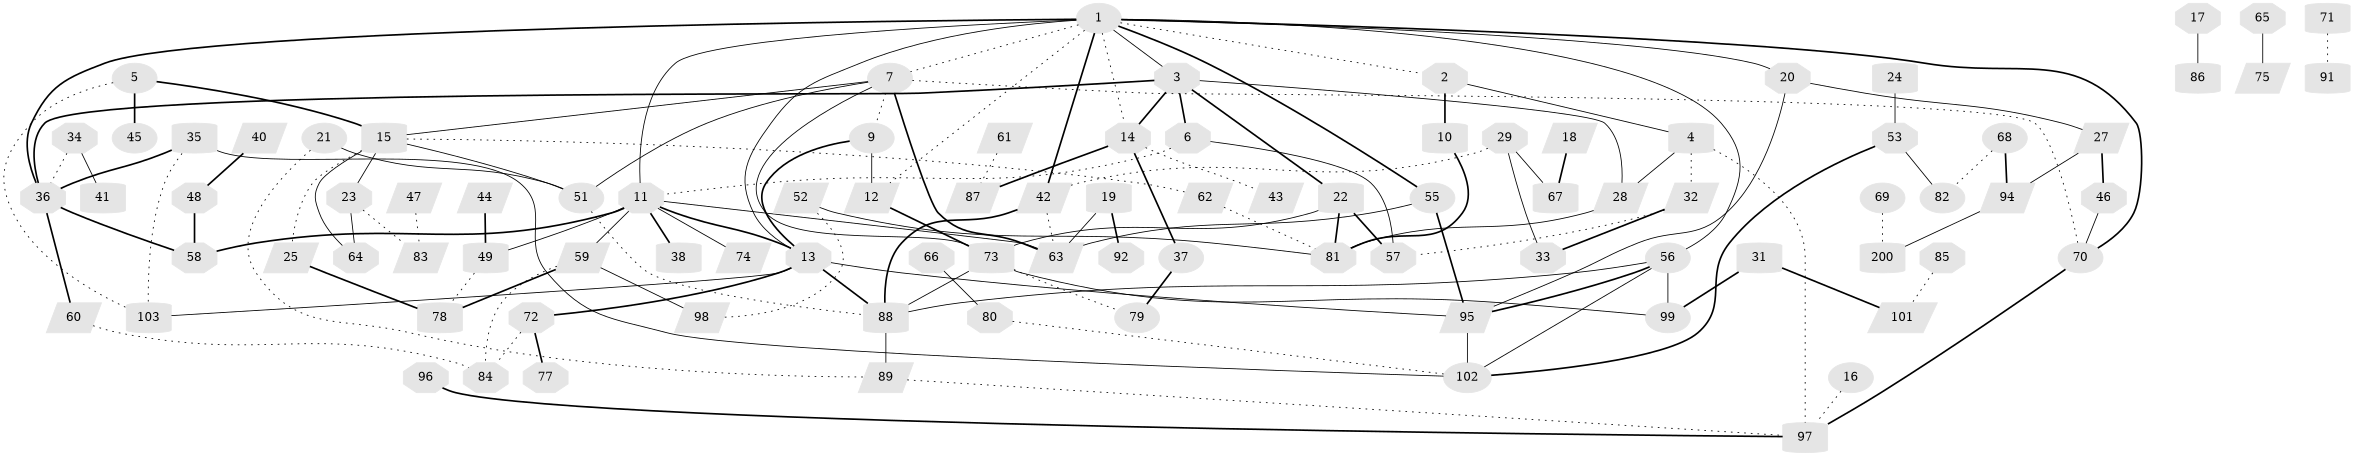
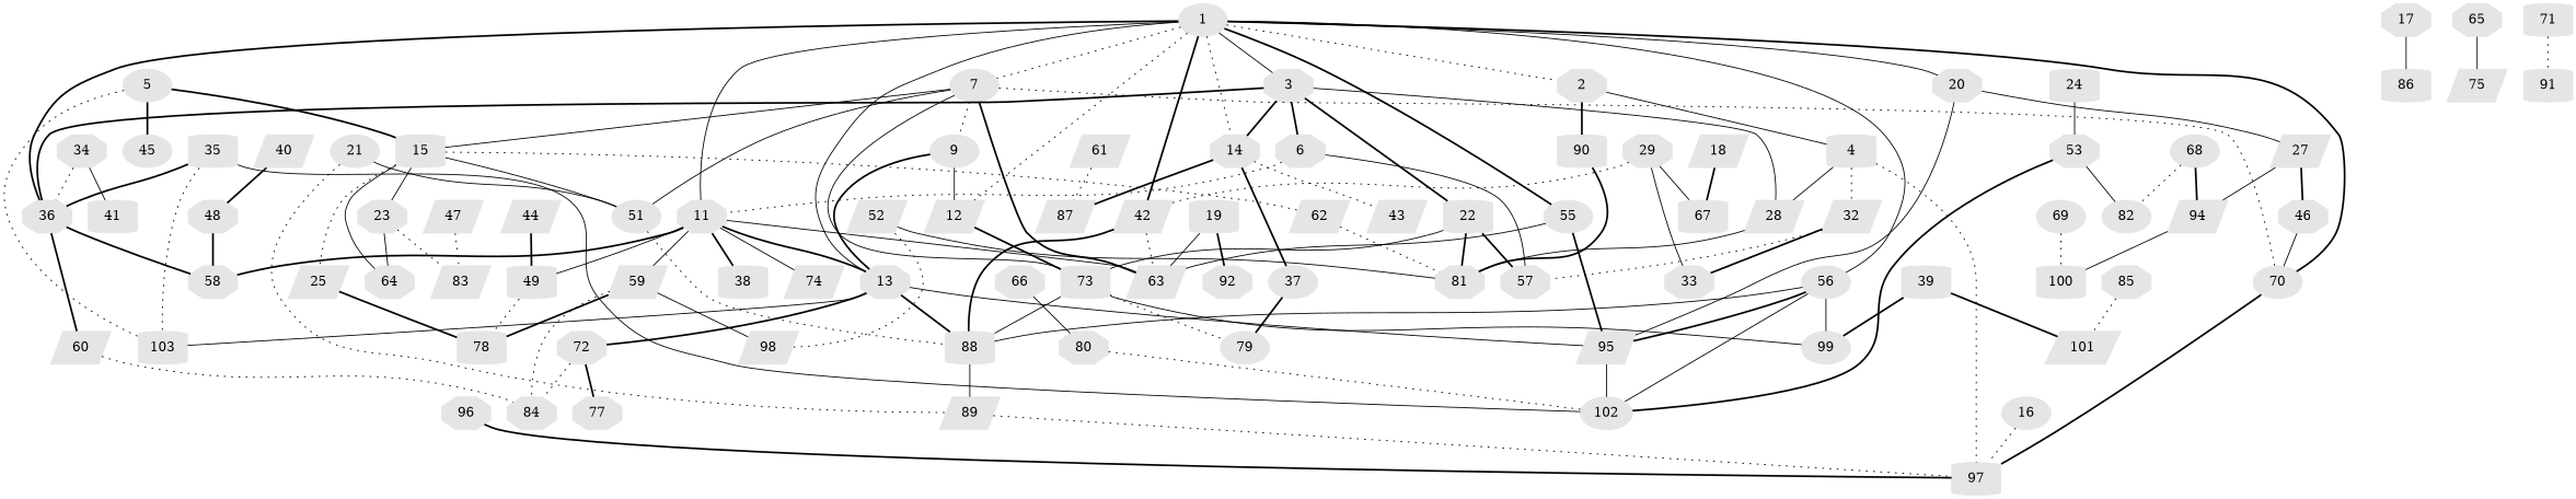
  graph {
    node [color=gray90 shape=octagon style=filled]
    edge [style=solid weight=1.0]
    1 [shape=ellipse]
    2
    3
    7 [shape=ellipse]
    11
    12 [shape=parallelogram]
    13
    14
    20
    36
    42 [shape=parallelogram]
    55 [shape=ellipse]
    56 [shape=ellipse]
    70 [shape=ellipse]
    4 [shape=cylinder]
-   10 [shape=cylinder]
+   10 [shape=cylinder label=90]
    6
    22 [shape=cylinder]
    28 [shape=parallelogram]
    15 [shape=cylinder]
    9 [shape=ellipse]
    51 [shape=ellipse]
    63 [shape=parallelogram]
    73 [shape=cylinder]
    38 [shape=cylinder]
    49 [shape=cylinder]
    58
    59 [shape=parallelogram]
    74 [shape=parallelogram]
    103 [shape=cylinder]
    72
    88 [shape=cylinder]
    95 [shape=parallelogram]
    37 [shape=ellipse]
    43 [shape=parallelogram]
    87 [shape=parallelogram]
    27 [shape=parallelogram]
    60 [shape=parallelogram]
    99 [shape=ellipse]
    102 [shape=ellipse]
    97 [shape=cylinder]
    32 [shape=parallelogram]
    81
    57
    33
    5 [shape=ellipse]
    45 [shape=ellipse]
    23
    25 [shape=parallelogram]
    62 [shape=parallelogram]
    64
    79 [shape=ellipse]
    78 [shape=cylinder]
    98 [shape=parallelogram]
    84
    77
    89 [shape=parallelogram]
    83 [shape=parallelogram]
    16 [shape=ellipse]
    86 [shape=cylinder]
    17
    18 [shape=parallelogram]
    67 [shape=cylinder]
    19 [shape=cylinder]
    92
    46
    94 [shape=parallelogram]
    21 [shape=ellipse]
    24 [shape=cylinder]
    53
    82 [shape=ellipse]
-   100 [shape=cylinder label=200]
+   100 [shape=cylinder]
    29
-   31 [shape=cylinder]
+   31 [shape=cylinder label=39]
    101 [shape=parallelogram]
    34
    41 [shape=cylinder]
    35 [shape=cylinder]
    40 [shape=parallelogram]
    48
    44 [shape=parallelogram]
    47 [shape=parallelogram]
    52 [shape=parallelogram]
    61 [shape=parallelogram]
    75 [shape=parallelogram]
    65
    66
    80
    68 [shape=ellipse]
    69 [shape=ellipse]
    71 [shape=cylinder]
    91 [shape=cylinder]
    85
    96
    1 -- 2 [style=dotted]
    1 -- 3
    1 -- 7 [style=dotted weight=2.0]
    1 -- 11
    1 -- 12 [style=dotted]
    1 -- 13
    1 -- 14 [style=dotted]
    1 -- 20
    1 -- 36 [style=bold]
    1 -- 42 [style=bold]
    1 -- 55 [style=bold]
    1 -- 56
    1 -- 70 [style=bold]
    2 -- 4
    2 -- 10 [style=bold]
    3 -- 14 [style=bold]
    3 -- 36 [style=bold]
    3 -- 6 [style=bold]
    3 -- 22 [style=bold]
    3 -- 28
    7 -- 70 [style=dotted]
    7 -- 15
    7 -- 9 [style=dotted]
    7 -- 51
    7 -- 63 [style=bold]
    7 -- 73
    11 -- 13 [style=bold]
    11 -- 63
    11 -- 38 [style=bold weight=2.0]
    11 -- 49
    11 -- 58 [style=bold]
    11 -- 59
    11 -- 74
    12 -- 73 [style=bold]
    13 -- 103
    13 -- 72 [style=bold]
    13 -- 88 [style=bold]
    13 -- 95
    14 -- 37 [style=bold]
    14 -- 43 [style=dotted]
    14 -- 87 [style=bold]
    20 -- 95
    20 -- 27
    36 -- 58 [style=bold]
    36 -- 60 [style=bold]
    42 -- 63 [style=dotted]
    42 -- 88 [style=bold]
    55 -- 63
    55 -- 95 [style=bold]
    56 -- 88
    56 -- 95 [style=bold]
    56 -- 99
    56 -- 102
    70 -- 97 [style=bold]
    4 -- 28
    4 -- 97 [style=dotted]
    4 -- 32 [style=dotted weight=2.0]
    10 -- 81 [style=bold]
    6 -- 11 [style=dotted]
    6 -- 57
    22 -- 73
    22 -- 81 [style=bold]
    22 -- 57 [style=bold]
    28 -- 81
    15 -- 51
    15 -- 23
    15 -- 25 [style=dotted]
    15 -- 62 [style=dotted]
    15 -- 64
    9 -- 12 [weight=2.0]
    9 -- 13 [style=bold]
    51 -- 88 [style=dotted]
    73 -- 88
    73 -- 99
    73 -- 79 [style=dotted]
    49 -- 78 [style=dotted]
    59 -- 78 [style=bold]
    59 -- 98
    59 -- 84 [style=dotted]
    72 -- 84 [style=dotted]
    72 -- 77 [style=bold]
    88 -- 89
    95 -- 102
    37 -- 79 [style=bold]
    27 -- 46 [style=bold]
    27 -- 94
    60 -- 84 [style=dotted]
    32 -- 57 [style=dotted]
    32 -- 33 [style=bold]
    5 -- 15 [style=bold]
    5 -- 103 [style=dotted]
    5 -- 45 [style=bold]
    23 -- 64
    23 -- 83 [style=dotted]
    25 -- 78 [style=bold]
    62 -- 81 [style=dotted]
    89 -- 97 [style=dotted]
    16 -- 97 [style=dotted]
    17 -- 86
    18 -- 67 [style=bold]
    19 -- 63
    19 -- 92 [style=bold]
    46 -- 70
    94 -- 100
    21 -- 51
    21 -- 89 [style=dotted]
    24 -- 53
    53 -- 102 [style=bold]
    53 -- 82
    29 -- 42 [style=dotted]
    29 -- 33
    29 -- 67
    31 -- 99 [style=bold]
    31 -- 101 [style=bold]
    34 -- 36 [style=dotted]
    34 -- 41
    35 -- 36 [style=bold]
    35 -- 103 [style=dotted]
    35 -- 102
    40 -- 48 [style=bold]
    48 -- 58 [style=bold]
    44 -- 49 [style=bold]
    47 -- 83 [style=dotted]
    52 -- 81
    52 -- 98 [style=dotted]
    61 -- 87 [style=dotted]
    65 -- 75
    66 -- 80
    80 -- 102 [style=dotted]
    68 -- 94 [style=bold]
    68 -- 82 [style=dotted]
    69 -- 100 [style=dotted]
    71 -- 91 [style=dotted]
    85 -- 101 [style=dotted]
    96 -- 97 [style=bold]
  }
